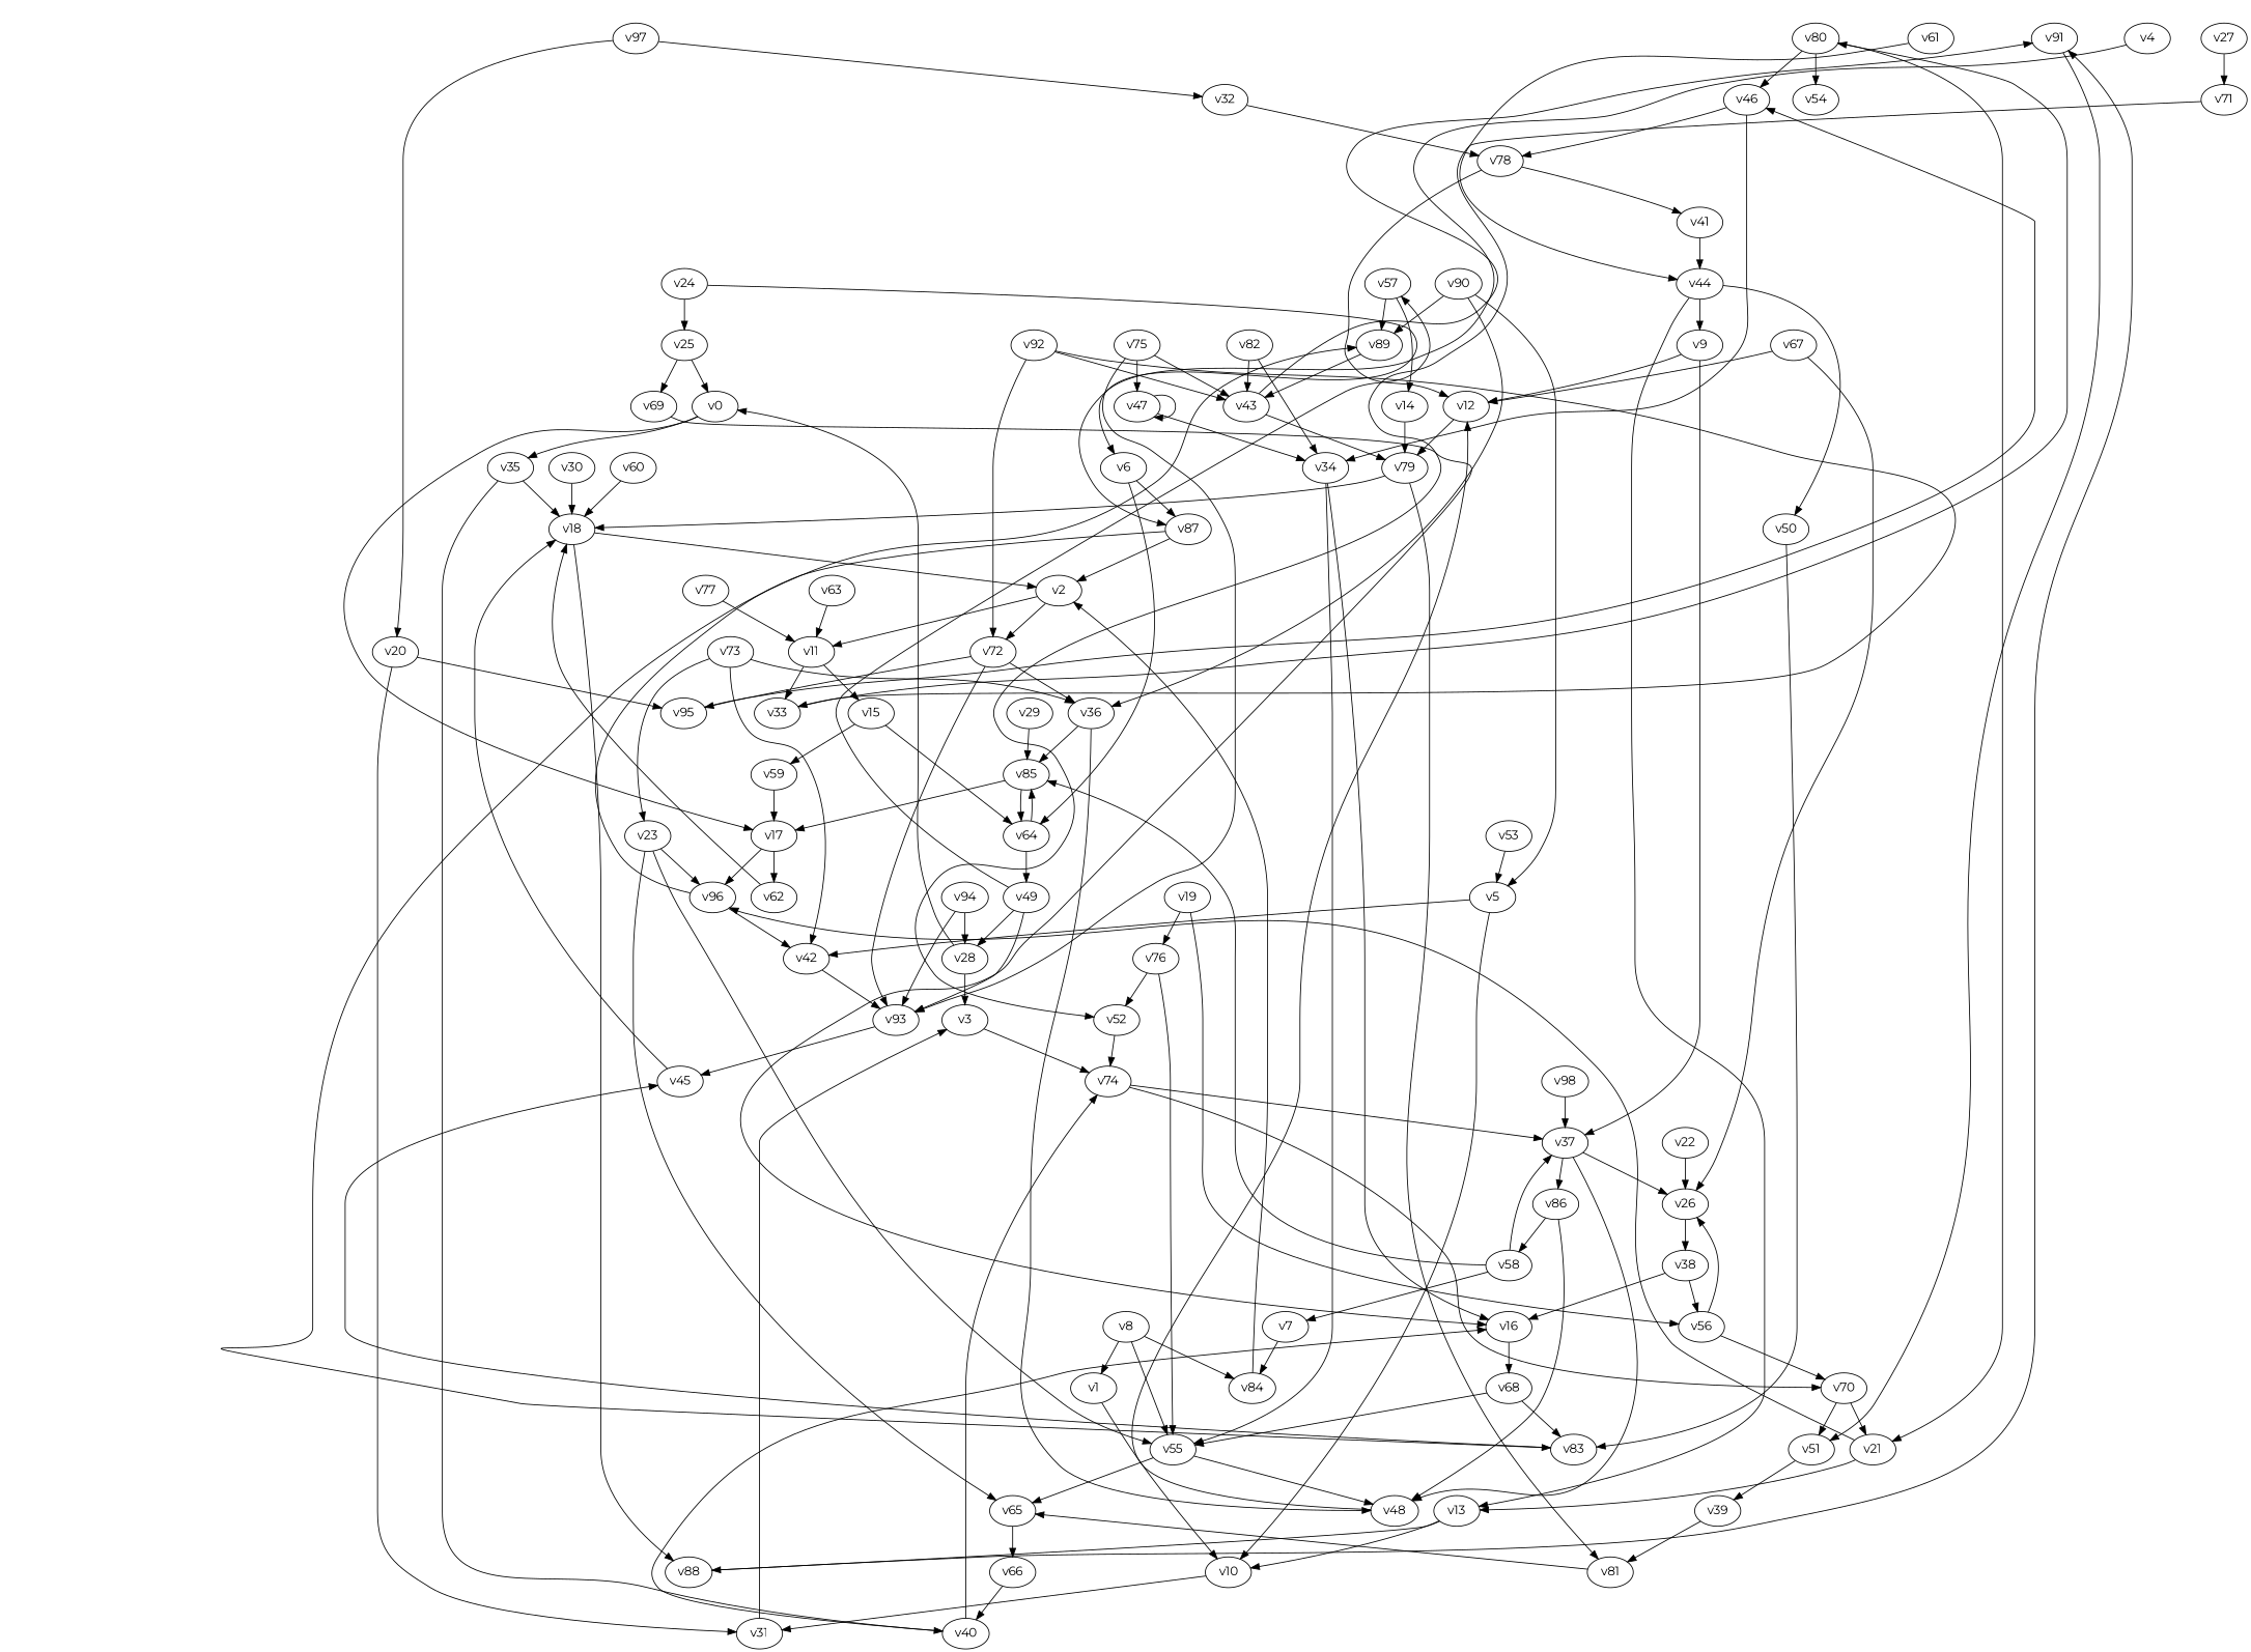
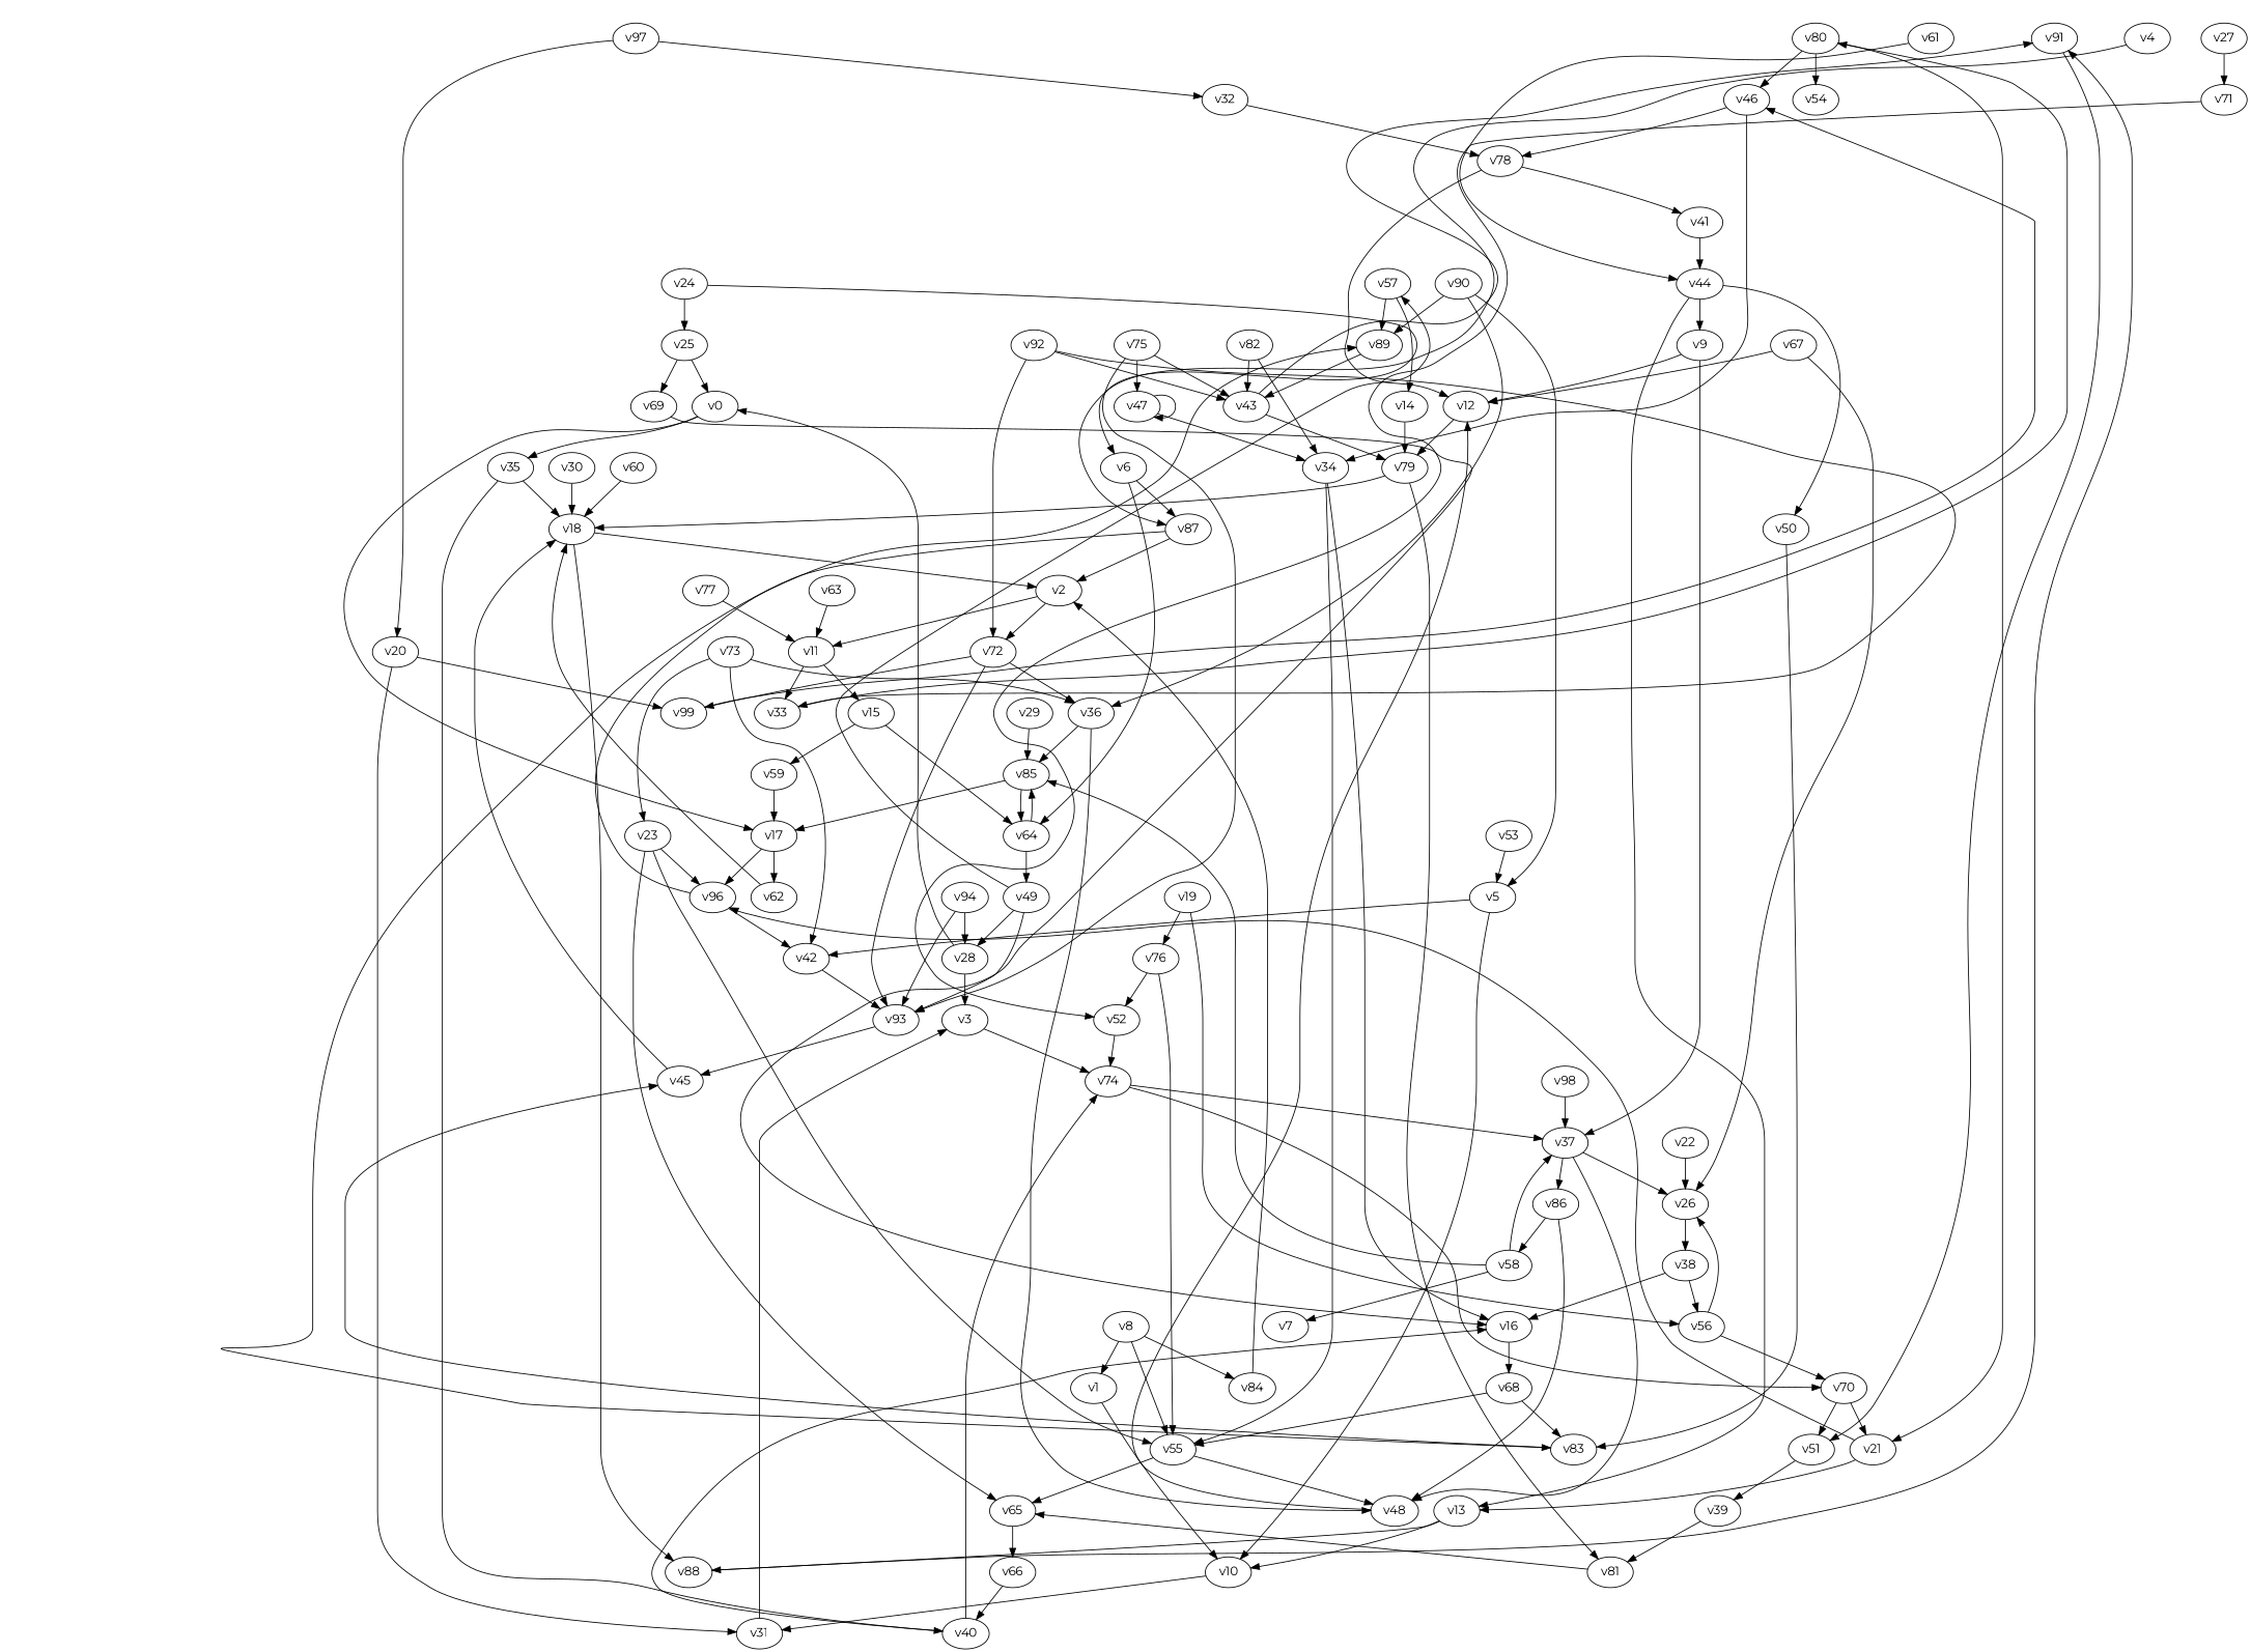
  digraph {
    fontname=Montserrat
    node [fontname=Montserrat player=0]
    edge [fontname=Montserrat]
    v0 [player=1]
    v17
    v35
    v62
    v96
    v18
    v40
    v1
    v10
    v31 [player=1]
    v2 [player=1]
    v11 [player=1]
    v72
    v15
    v33 [player=1]
-   v95 [player=1]
+   v95 [player=1 label=v99]
    v36
    v93 [player=1]
    v3 [player=1]
    v74
    v37 [player=1]
    v70
    v4
    v87
    v83
    v5
    v42
    v6
    v64 [player=1]
    v85
    v49 [player=1]
    v7
    v84
    v8 [player=1]
    v55
    v65
    v48 [player=1]
    v9
    v12
    v79 [player=1]
    v26
    v86
    v59
    v80
    v81
    v13 [player=1]
    v88
    v91 [player=1]
    v14 [player=1]
    v16
    v68
    v89
    v19 [player=1]
    v56 [player=1]
    v76
    v52
    v20 [player=1]
    v46
    v21
    v22
    v38 [player=1]
    v23
    v66 [player=1]
    v24
    v25
    v69 [player=1]
    v27 [player=1]
    v71
    v28
    v29
    v30 [player=1]
    v32
    v78
    v41 [player=1]
    v54
    v34 [player=1]
    v58 [player=1]
    v39 [player=1]
    v44
    v50
    v45
    v43
    v51
    v47
    v57 [player=1]
    v53 [player=1]
    v60 [player=1]
    v61
    v63 [player=1]
    v67 [player=1]
    v73
    v75 [player=1]
    v77
    v82
    v90
    v92
    v94
    v97 [player=1]
    v98
    v0 -> v17 [constraint="t < 14"]
    v0 -> v35
    v17 -> v62
    v17 -> v96
    v35 -> v18
    v35 -> v40
    v62 -> v18
    v96 -> v42
    v96 -> v89 [constraint="t mod 4 == 0"]
    v18 -> v2
    v18 -> v88
    v40 -> v74
    v40 -> v16 [constraint="t mod 4 == 3"]
    v1 -> v10
    v10 -> v31
    v31 -> v3
    v2 -> v11 [constraint="t >= 5"]
    v2 -> v72
    v11 -> v15
    v11 -> v33
    v72 -> v95
    v72 -> v36
    v72 -> v93
    v15 -> v64
    v15 -> v59
    v33 -> v80 [constraint="t < 8"]
    v95 -> v46 [constraint="t < 9"]
    v36 -> v85
    v36 -> v48
    v93 -> v45
    v3 -> v74
    v74 -> v37
    v74 -> v70 [constraint="t < 5"]
    v37 -> v48
    v37 -> v26
    v37 -> v86
    v70 -> v21
    v70 -> v51
    v4 -> v87 [constraint="t >= 1"]
    v87 -> v2
    v87 -> v83 [constraint="t >= 1"]
    v83 -> v45 [constraint="t mod 4 == 1"]
    v5 -> v10
    v5 -> v42
    v42 -> v93
    v6 -> v87
    v6 -> v64
    v64 -> v85
    v64 -> v49
    v85 -> v17
    v85 -> v64
    v49 -> v93
    v49 -> v28
    v49 -> v57 [constraint="t >= 2"]
-   v7 -> v84
    v84 -> v2
    v8 -> v1
    v8 -> v84
    v8 -> v55
    v55 -> v65
    v55 -> v48
    v65 -> v66
    v48 -> v12 [constraint="t < 14"]
    v9 -> v37
    v9 -> v12
    v12 -> v79
    v79 -> v18
    v79 -> v81
    v26 -> v38
    v86 -> v48
    v86 -> v58
    v59 -> v17
    v80 -> v46
    v80 -> v21
    v80 -> v54
    v81 -> v65 [constraint="t >= 2"]
    v13 -> v10
    v13 -> v88
    v88 -> v91 [constraint="t >= 5"]
    v91 -> v51 [constraint="t mod 2 == 0"]
    v14 -> v79
    v16 -> v68
    v68 -> v83
    v68 -> v55
    v89 -> v43
    v19 -> v56
    v19 -> v76
    v56 -> v70
    v56 -> v26
    v76 -> v55
    v76 -> v52
    v52 -> v74
    v20 -> v31
    v20 -> v95
    v46 -> v78
    v46 -> v34
    v21 -> v96 [constraint="t < 9"]
    v21 -> v13
    v22 -> v26
    v38 -> v16
    v38 -> v56
    v23 -> v96
    v23 -> v55
    v23 -> v65
    v66 -> v40
    v24 -> v6 [constraint="t < 6"]
    v24 -> v25
    v25 -> v0
    v25 -> v69
    v69 -> v16 [constraint="t mod 4 == 0"]
    v27 -> v71
    v71 -> v52 [constraint="t < 15"]
    v28 -> v0
    v28 -> v3
    v29 -> v85
    v30 -> v18
    v32 -> v78
    v78 -> v12
    v78 -> v41
    v41 -> v44
    v34 -> v55
    v34 -> v16
    v58 -> v37
    v58 -> v85
    v58 -> v7
    v39 -> v81
    v44 -> v9
    v44 -> v13
    v44 -> v50
    v50 -> v83
    v45 -> v18
    v43 -> v79
    v43 -> v91 [constraint="t < 12"]
    v51 -> v39
    v47 -> v34
    v47 -> v47
    v57 -> v14
    v57 -> v89
    v53 -> v5
    v60 -> v18
    v61 -> v44 [constraint="t < 5"]
    v63 -> v11
    v67 -> v12
    v67 -> v26
    v73 -> v36
    v73 -> v42
    v73 -> v23
    v75 -> v93
    v75 -> v43
    v75 -> v47
    v77 -> v11
    v82 -> v34
    v82 -> v43
    v90 -> v36
    v90 -> v5
    v90 -> v89
    v92 -> v72
    v92 -> v33 [constraint="t < 13"]
    v92 -> v43
    v94 -> v93
    v94 -> v28
    v97 -> v20
    v97 -> v32
    v98 -> v37
  }
